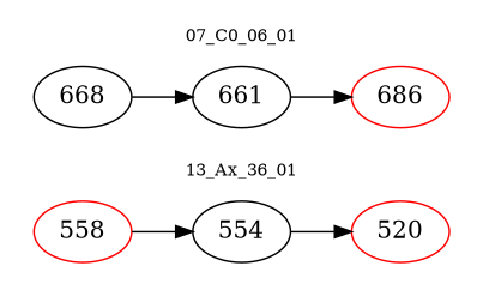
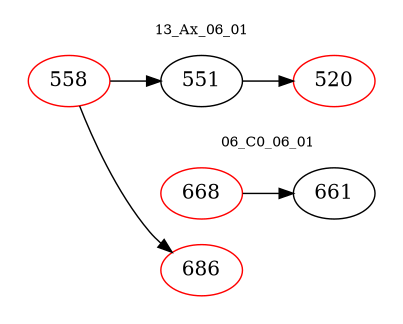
  digraph {
    rankdir=LR
    node [color=red]
    edge [color=black]
    n1 [label=558]
-   n2 [color=black label=554]
+   n2 [color=black label=551]
    n3 [label=520]
-   n4 [color=black label=668]
+   n4 [label=668]
    n5 [color=black label=661]
    n6 [label=686]
    subgraph cluster_1 {
      color=white
      fontsize=10
-     label="13_Ax_36_01"
+     label="13_Ax_06_01"
      n1
      n2
      n3
    }
    subgraph cluster_2 {
      color=white
      fontsize=10
-     label="07_C0_06_01"
+     label="06_C0_06_01"
      n4
      n5
      n6
    }
    n1 -> n2
    n2 -> n3
    n4 -> n5
-   n5 -> n6
+   n1 -> n6
  }
